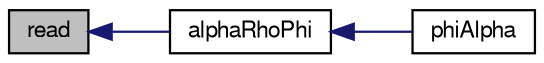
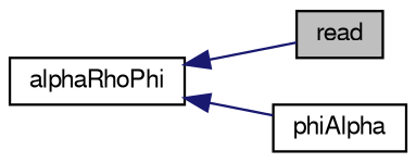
  digraph {
    rankdir=LR
    node [color=black fontname=FreeSans fontsize=10 shape=record]
    edge [color=midnightblue dir=back fontname=FreeSans fontsize=10 labelfontname=FreeSans labelfontsize=10 style=solid]
    n1 [fillcolor=grey75 fontcolor=black height=0.2 label=read style=filled width=0.4]
    n2 [height=0.2 label=alphaRhoPhi width=0.4]
    n3 [height=0.2 label=phiAlpha width=0.4]
-   n1 -> n2
+   n2 -> n1
    n2 -> n3
  }
